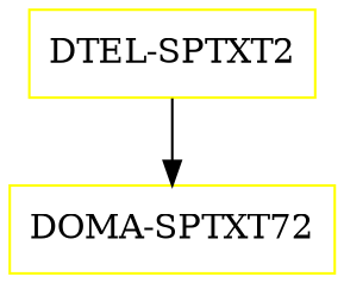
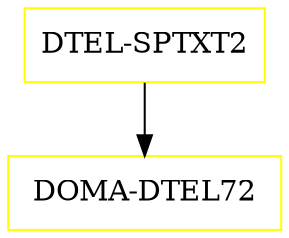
  digraph {
    node [color=yellow shape=box]
    "DTEL-SPTXT2"
-   "DOMA-SPTXT72"
+   "DOMA-SPTXT72" [label="DOMA-DTEL72"]
    "DTEL-SPTXT2" -> "DOMA-SPTXT72"
  }
